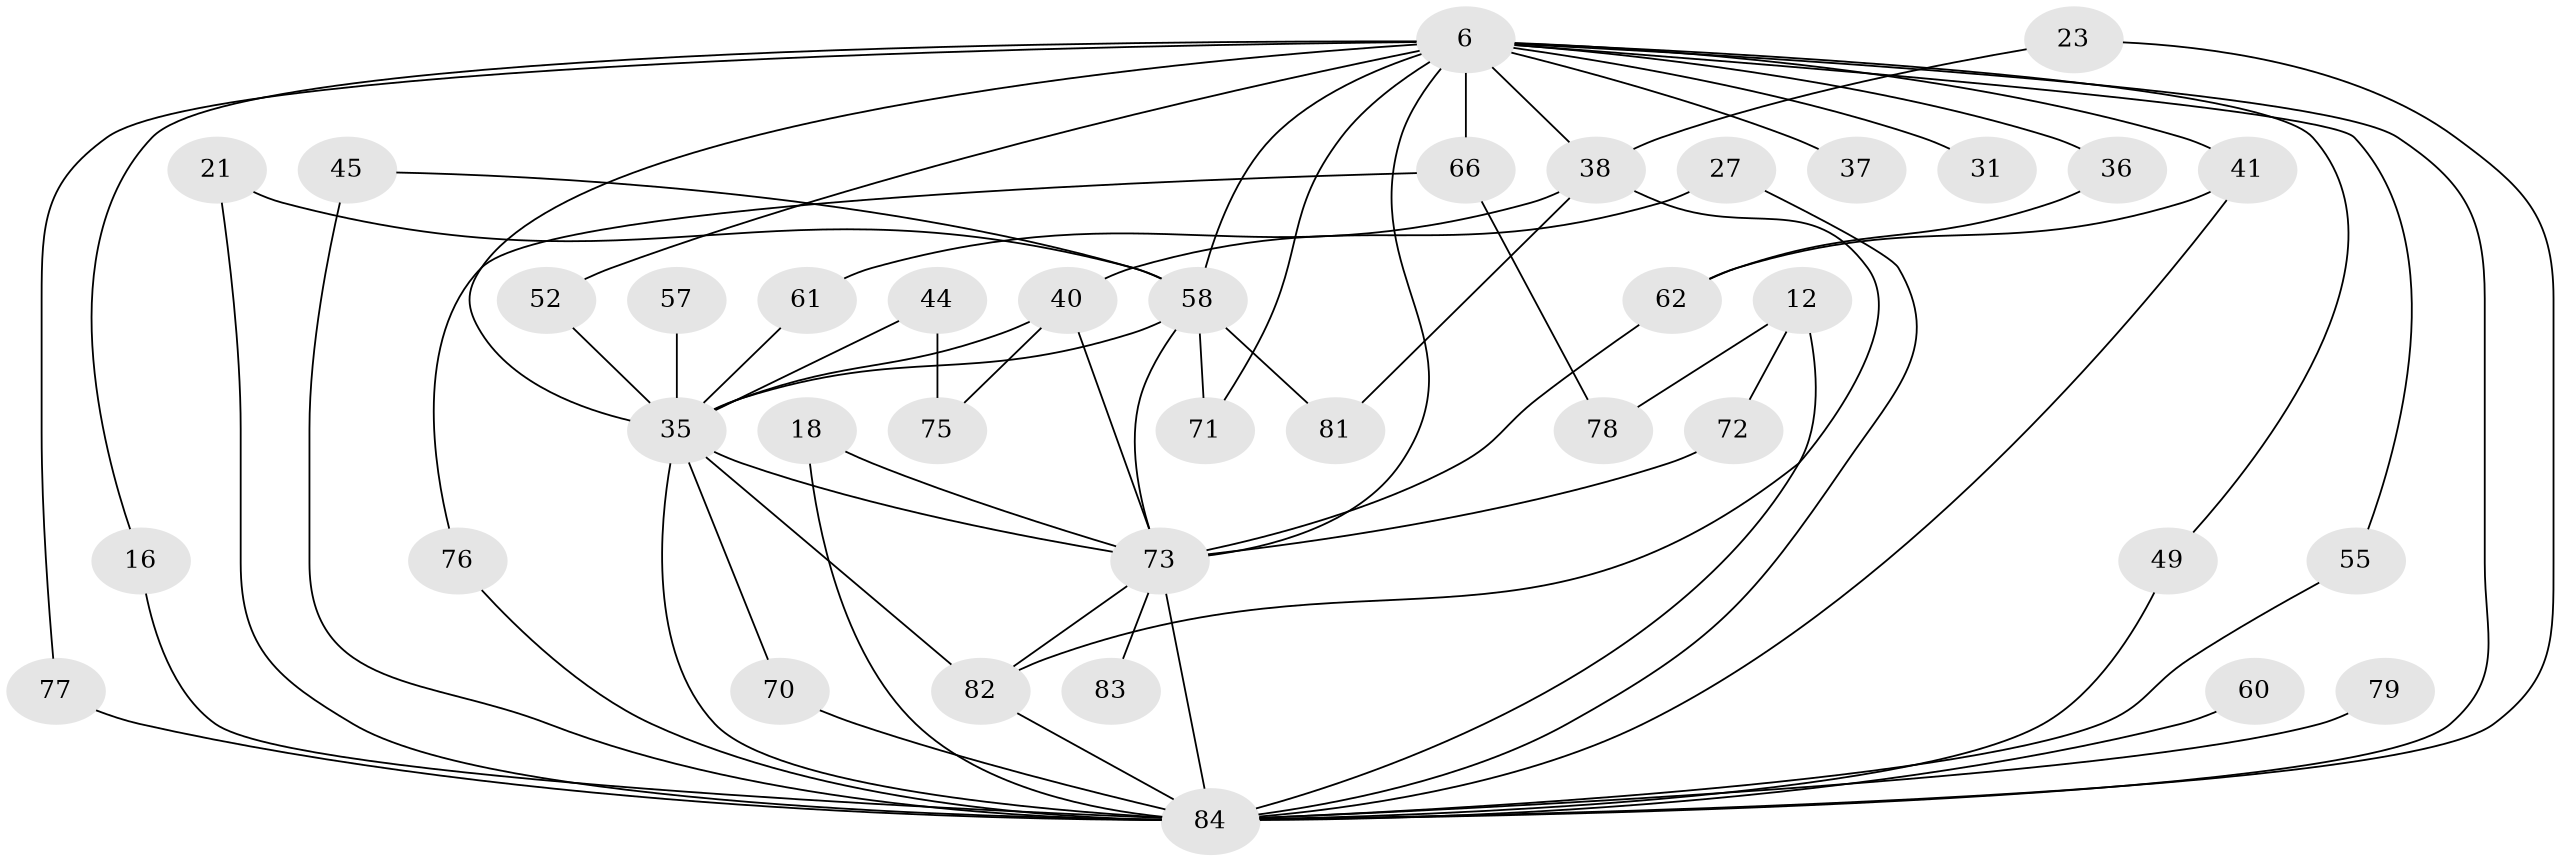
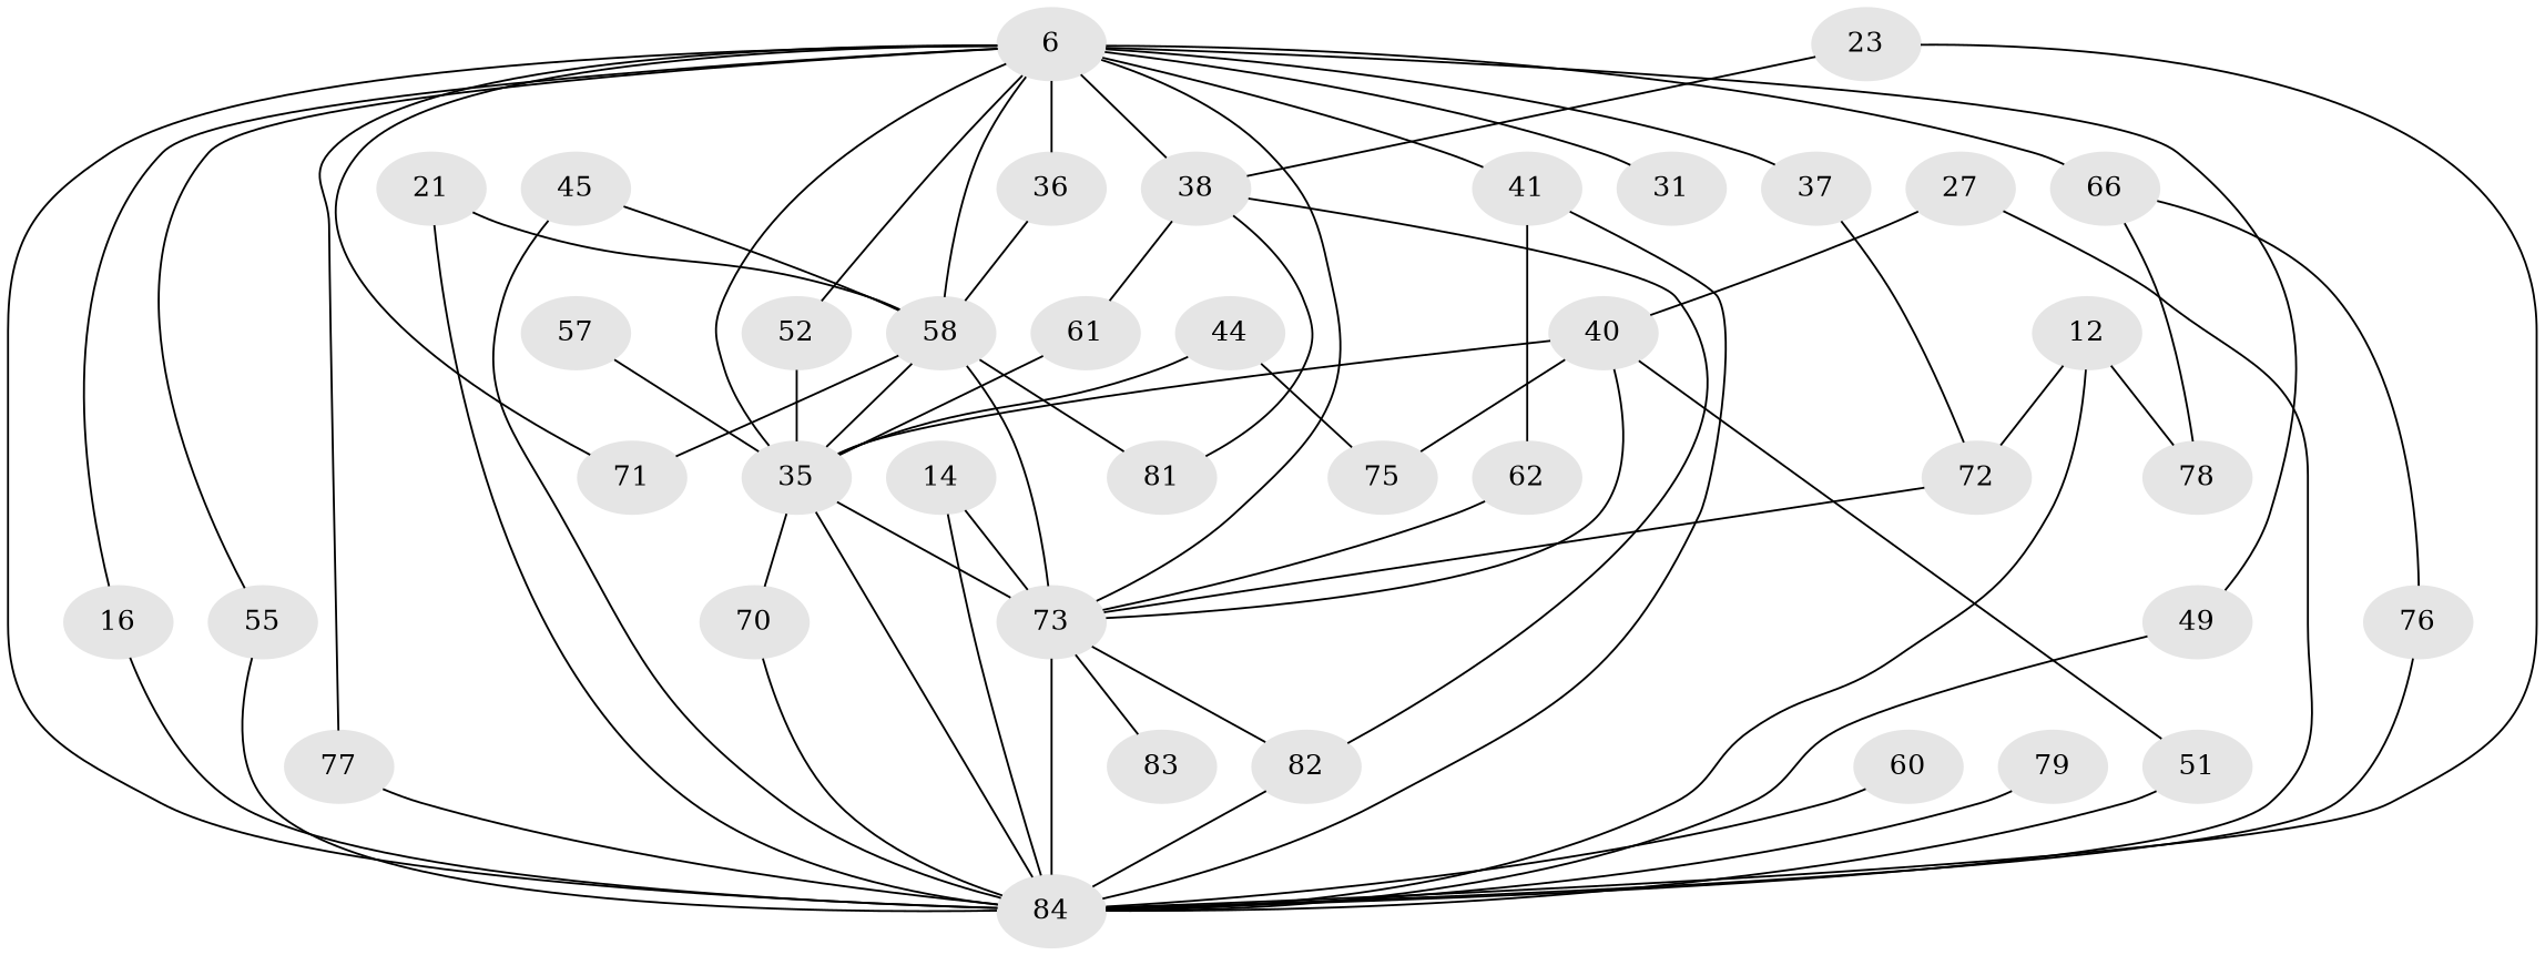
  graph {
    node [color=gray90 style=filled]
    n1 [label=6 super="+1"]
    16
    36
    37 [super="+31"]
    38 [super="+17+33+30"]
    n6 [label=31]
    41 [super="+26"]
    49
    52
    55
    58 [super="+53+7"]
    n12 [label=35 super="+11+63+6"]
    66 [super="+48"]
    71
    73 [super="+56+67+54+10"]
    77
    84 [super="+46+74+9"]
    72 [super="+69"]
    61
    81
    82 [super="+80"]
    62
    70
    n24 [label=78]
    76
    83
    12
-   18
+   18 [label=14]
    n29 [label=21]
    23
    40 [super="+21+14"]
+   51
    75
    27
    44
    45
    60
    57
    79
    n1 -- 16
    n1 -- 36
    n1 -- 37 [weight=3]
    n1 -- 38 [weight=4]
    n1 -- n6 [weight=2]
    n1 -- 41 [weight=2]
    n1 -- 49
    n1 -- 52
    n1 -- 55
    n1 -- 58 [weight=4]
    n1 -- n12 [weight=5]
    n1 -- 66 [weight=3]
    n1 -- 71
    n1 -- 73 [weight=5]
    n1 -- 77
    n1 -- 84 [weight=6]
    16 -- 84
-   36 -- 62
+   36 -- 58
+   37 -- 72
    38 -- 61
    38 -- 81
    38 -- 82 [weight=2]
    41 -- 84
    41 -- 62
    49 -- 84
    52 -- n12
    55 -- 84
    58 -- n12 [weight=5]
    58 -- 71
    58 -- 73 [weight=5]
    58 -- 81
    n12 -- 73 [weight=6]
    n12 -- 84 [weight=5]
-   n12 -- 82
    n12 -- 70
    66 -- n24
    66 -- 76
    73 -- 84 [weight=13]
    73 -- 82
    73 -- 83 [weight=2]
    77 -- 84
    72 -- 73
    61 -- n12
    82 -- 84 [weight=3]
    62 -- 73
    70 -- 84
    76 -- 84
    12 -- 84 [weight=2]
    12 -- 72
    12 -- n24
    18 -- 73
    18 -- 84
    n29 -- 58
    n29 -- 84
    23 -- 38
    23 -- 84
    40 -- n12
    40 -- 73 [weight=5]
+   40 -- 51
    40 -- 75
+   51 -- 84
    27 -- 84
    27 -- 40
    44 -- n12 [weight=2]
    44 -- 75
    45 -- 58
    45 -- 84
    60 -- 84
    57 -- n12 [weight=2]
    79 -- 84 [weight=2]
  }
